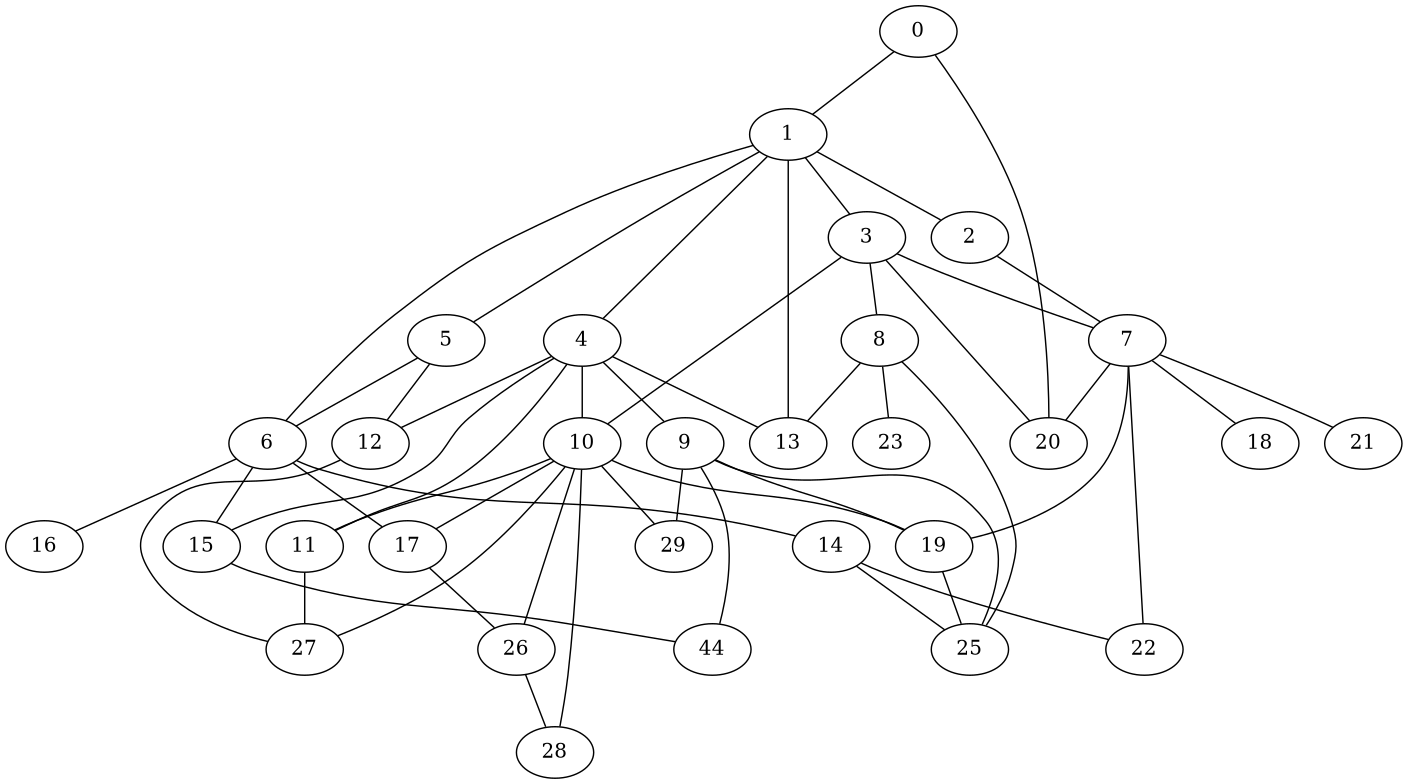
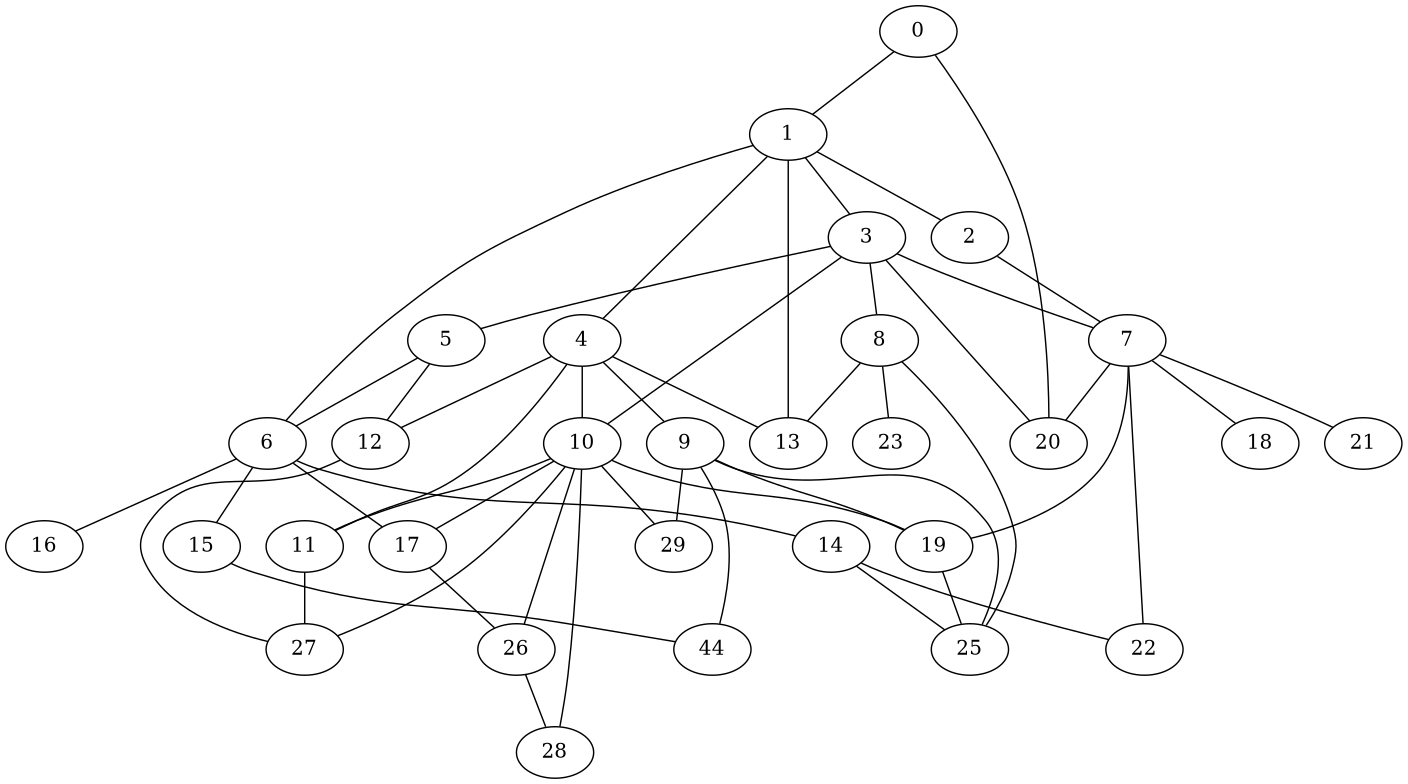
  graph {
    0
    1
    20
    2
    3
    4
    5
    6
    13
    n10 [label=44]
    15
    7
    8
    10
    9
    11
    12
    16
    17
    14
    22
    18
    19
    21
    23
    25
    29
    28
    26
    27
    0 -- 1
    0 -- 20
    1 -- 2
    1 -- 3
    1 -- 4
-   1 -- 5
+   3 -- 5
    1 -- 6
    1 -- 13
    2 -- 7
    3 -- 20
    3 -- 7
    3 -- 8
    3 -- 10
    4 -- 13
-   4 -- 15
    4 -- 10
    4 -- 9
    4 -- 11
    4 -- 12
    5 -- 6
    5 -- 12
    6 -- 15
    6 -- 16
    6 -- 17
    6 -- 14
    15 -- n10
    7 -- 20
    7 -- 22
    7 -- 18
    7 -- 19
    7 -- 21
    8 -- 13
    8 -- 23
    8 -- 25
    10 -- 11
    10 -- 17
    10 -- 19
    10 -- 29
    10 -- 28
    10 -- 26
    10 -- 27
    9 -- n10
    9 -- 19
    9 -- 25
    9 -- 29
    11 -- 27
    12 -- 27
    17 -- 26
    14 -- 22
    14 -- 25
    19 -- 25
    26 -- 28
  }
